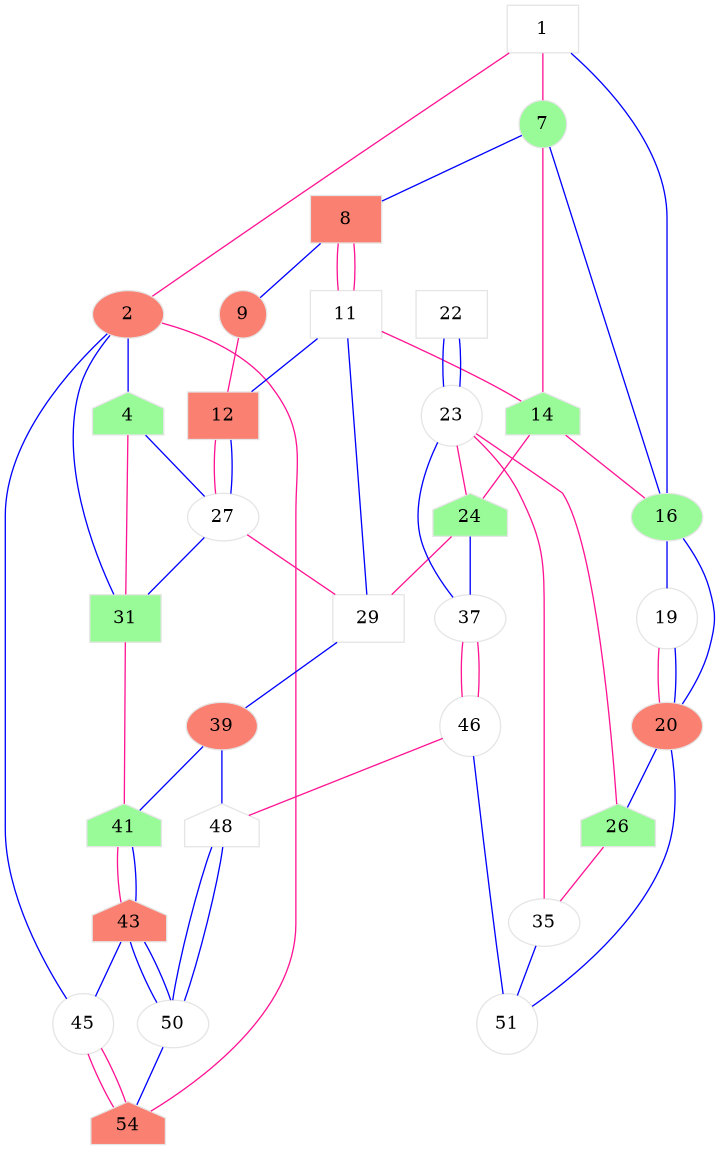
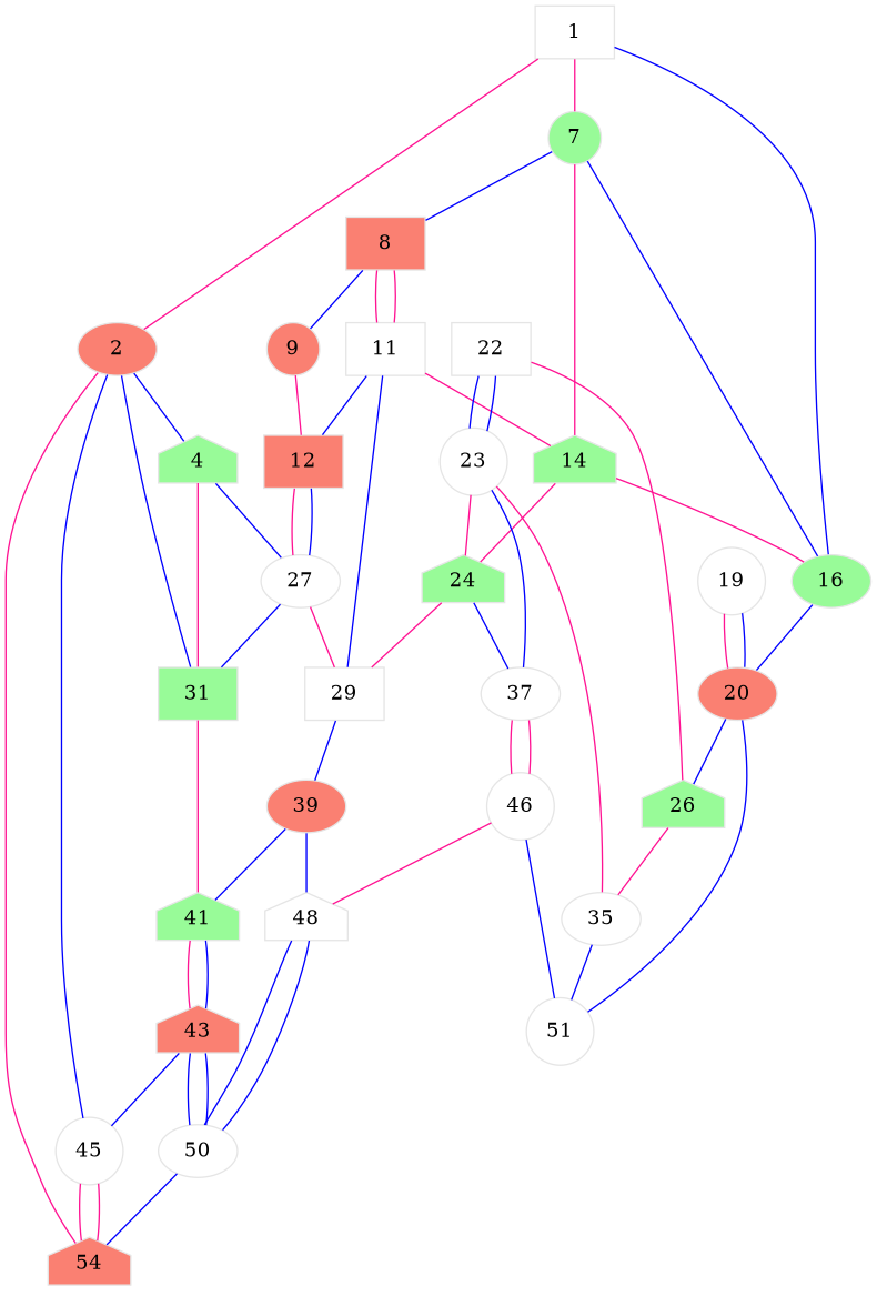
  graph {
    node [color=gray90 fillcolor=white shape=ellipse style=filled]
    edge [color=blue]
    1 [shape=box]
    2 [fillcolor=salmon super="+3"]
    7 [fillcolor=palegreen shape=circle super="+13"]
    16 [fillcolor=palegreen super="+17"]
    4 [fillcolor=palegreen shape=house super="+28"]
    31 [fillcolor=palegreen shape=box super="+42"]
    45 [shape=circle]
    54 [fillcolor=salmon shape=house]
    8 [fillcolor=salmon shape=box]
    14 [fillcolor=palegreen shape=house super="+18"]
    19 [shape=circle]
    20 [fillcolor=salmon super="+38"]
    27 [super="+30"]
    41 [fillcolor=palegreen shape=house]
    29 [shape=box super="+33"]
    9 [fillcolor=salmon shape=circle super="+10"]
    12 [fillcolor=salmon shape=box]
    11 [shape=box super="+15"]
    24 [fillcolor=palegreen shape=house super="+32"]
    39 [fillcolor=salmon super="+40"]
    37
    26 [fillcolor=palegreen shape=house super="+34"]
    51 [shape=circle super="+53"]
    35
    22 [shape=box super="+25"]
    23 [shape=circle super="+36"]
    46 [shape=circle super="+47"]
    48 [shape=house super="+49"]
    43 [fillcolor=salmon shape=house super="+44"]
    50 [super="+52"]
    1 -- 2 [color=deeppink]
    1 -- 7 [color=deeppink]
    1 -- 16
    2 -- 4
    2 -- 31
    2 -- 45
    2 -- 54 [color=deeppink]
    7 -- 16
    7 -- 8
    7 -- 14 [color=deeppink]
-   16 -- 19
    16 -- 20
    4 -- 31 [color=deeppink]
    4 -- 27
    31 -- 41 [color=deeppink]
    45 -- 54 [color=deeppink]
    45 -- 54 [color=deeppink]
    8 -- 9
    8 -- 11 [color=deeppink]
    8 -- 11 [color=deeppink]
    14 -- 16 [color=deeppink]
    14 -- 24 [color=deeppink]
    19 -- 20 [color=deeppink]
    19 -- 20
    20 -- 26 [weight=2]
    20 -- 51
    27 -- 31
    27 -- 29 [color=deeppink]
    41 -- 43 [color=deeppink]
    41 -- 43
    29 -- 39
    9 -- 12 [color=deeppink]
    12 -- 27 [color=deeppink]
    12 -- 27
    11 -- 14 [color=deeppink]
    11 -- 29
    11 -- 12
    24 -- 29 [color=deeppink]
    24 -- 37
    39 -- 41
    39 -- 48 [weight=2]
    37 -- 46 [color=deeppink]
    37 -- 46 [color=deeppink]
    26 -- 35 [color=deeppink]
    35 -- 51
-   23 -- 26 [color=deeppink]
+   22 -- 26 [color=deeppink]
    22 -- 23
    22 -- 23
    23 -- 24 [color=deeppink]
    23 -- 37
    23 -- 35 [color=deeppink]
    46 -- 51 [weight=2]
    46 -- 48 [color=deeppink]
    48 -- 50
    48 -- 50
    43 -- 45
    43 -- 50 [weight=2]
    43 -- 50
    50 -- 54
  }
